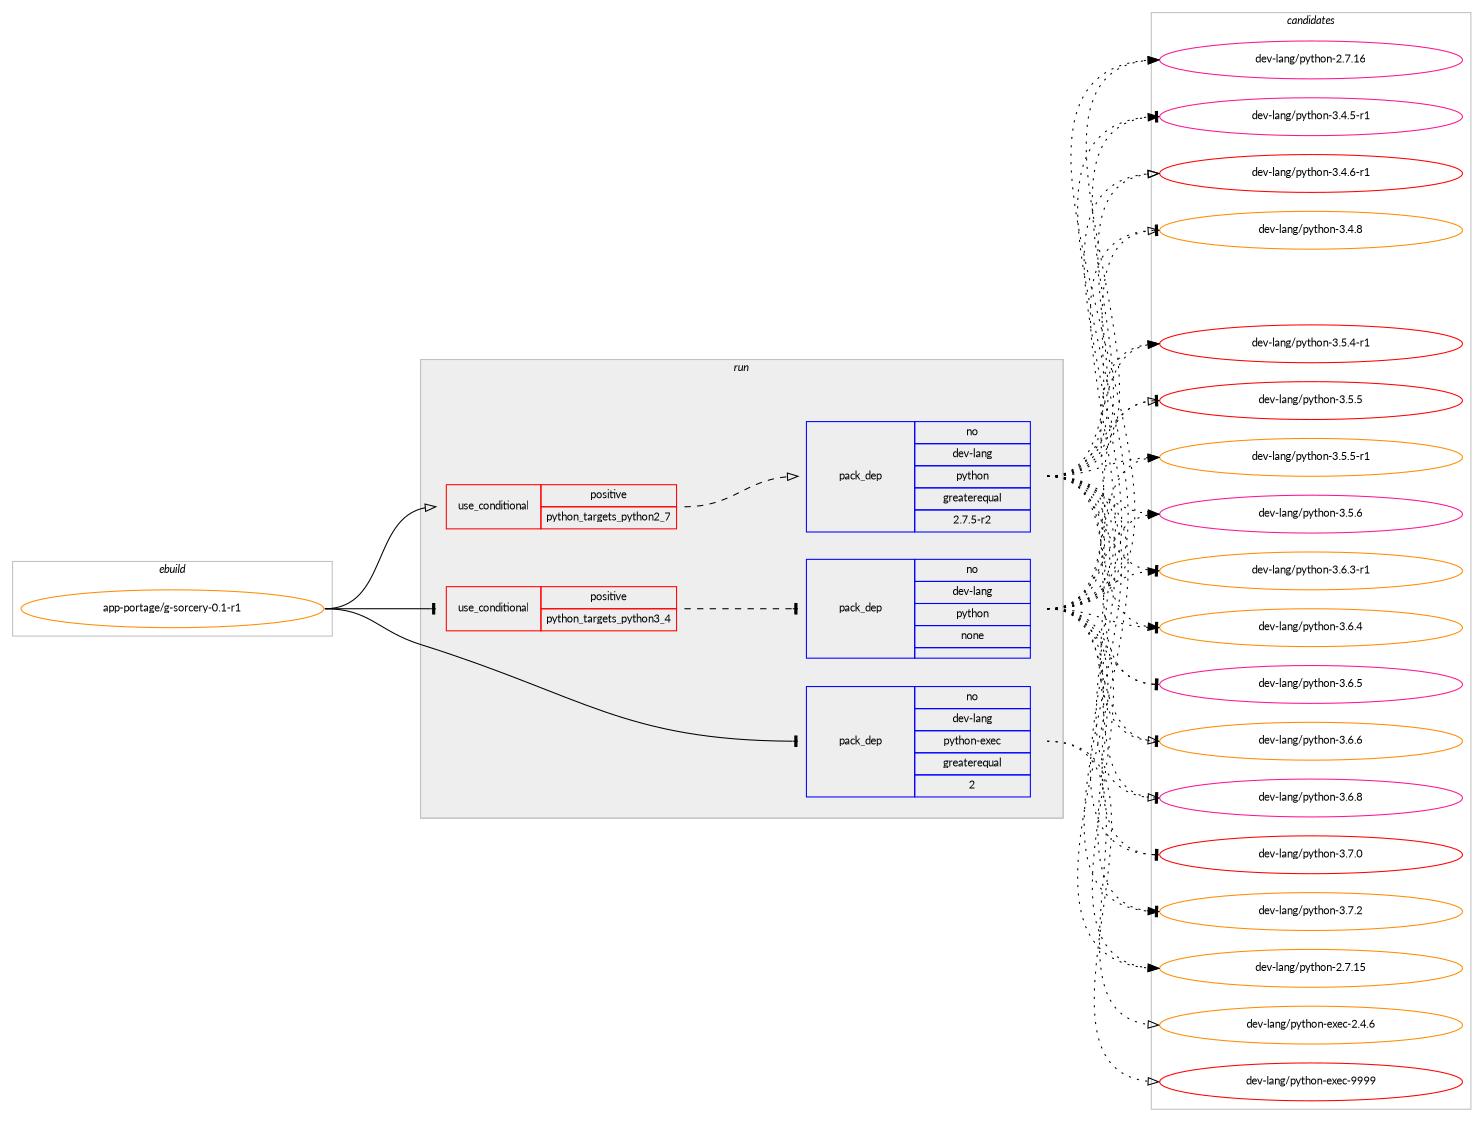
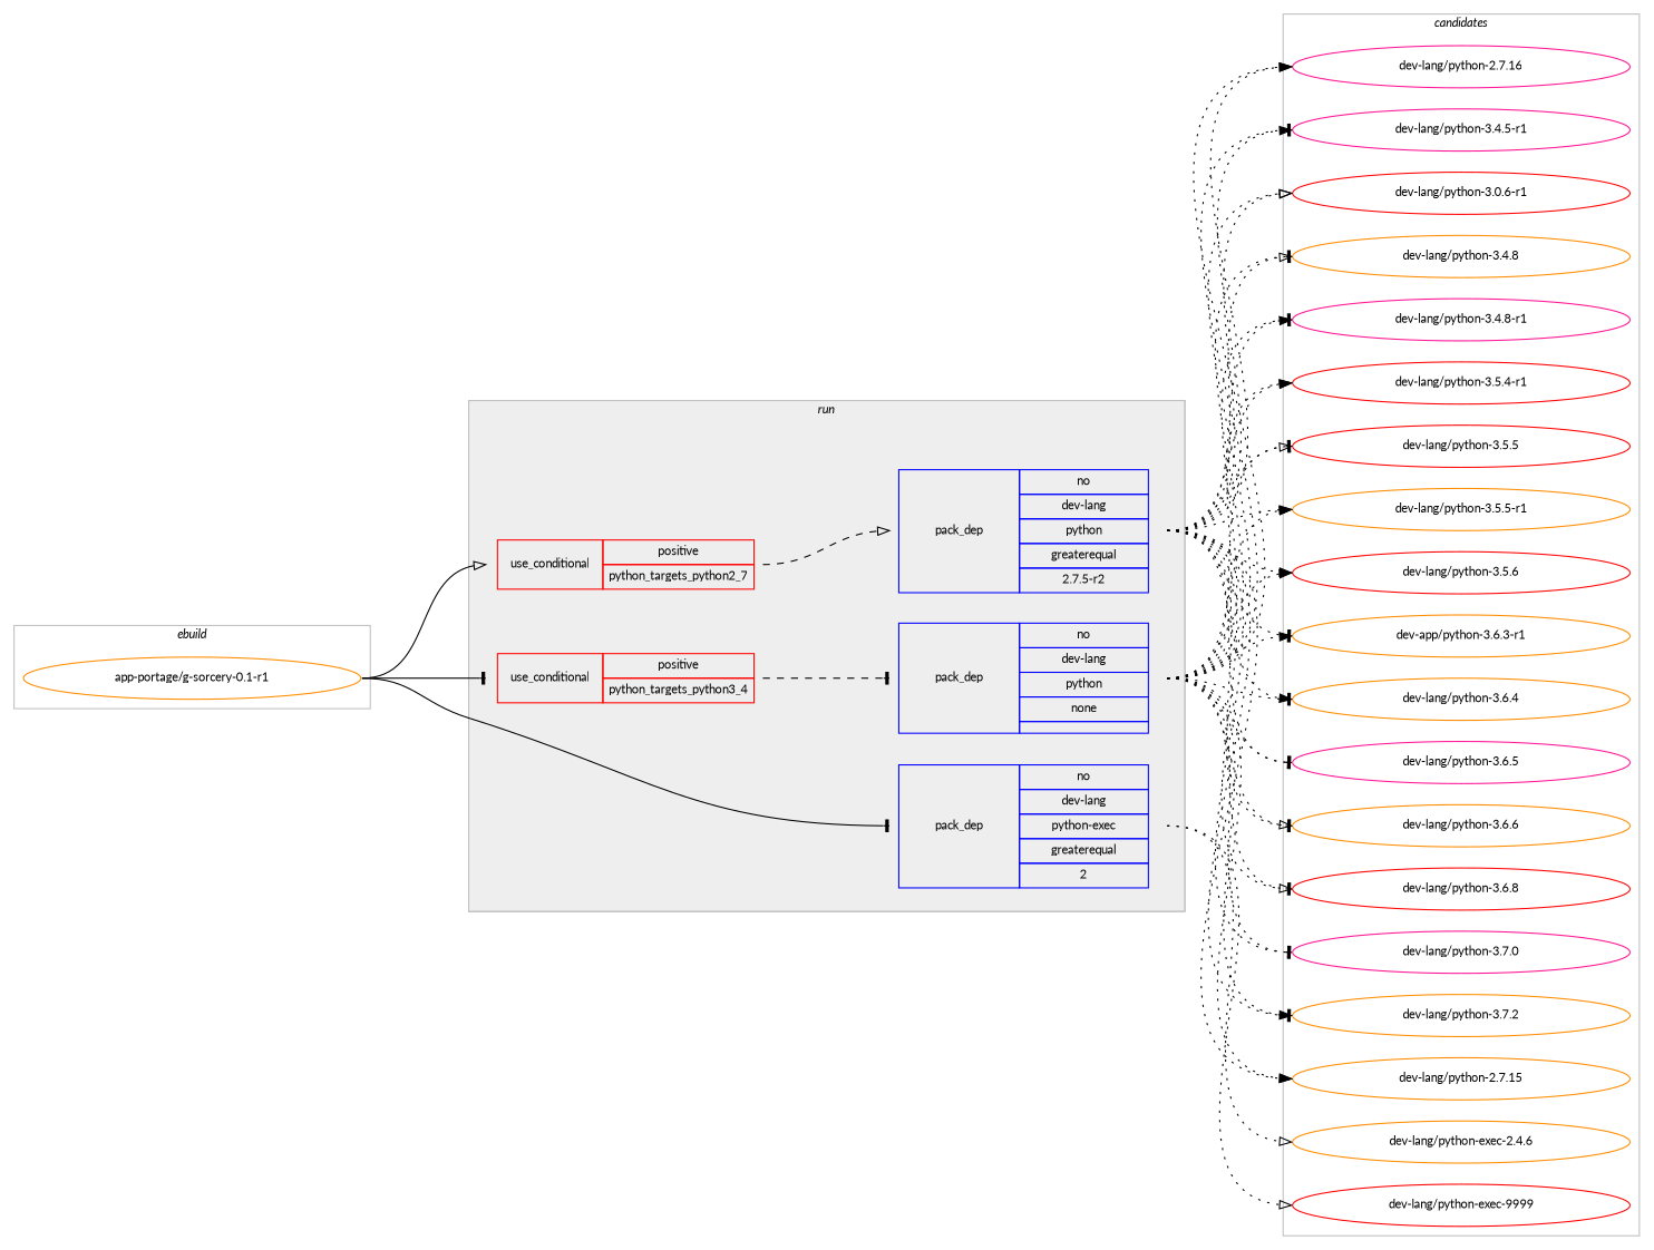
  digraph {
    compound=true
    concentrate=true
    fontname=Lato
    fontsize=10
    newrank=true
    rankdir=LR
    ranksep=1.5
    node [color=darkorange fontname=Lato fontsize=10]
    edge [arrowhead=tee fontname=Lato headport=w style=dotted tailport=e weight=100]
    n1 [label="app-portage/g-sorcery-0.1-r1" width=4]
    n2 [color=blue label=<<TABLE BORDER="0" CELLBORDER="1" CELLSPACING="0" CELLPADDING="4" WIDTH="220"><TR><TD ROWSPAN="6" CELLPADDING="30">pack_dep</TD></TR><TR><TD WIDTH="110">no</TD></TR><TR><TD>dev-lang</TD></TR><TR><TD>python</TD></TR><TR><TD>greaterequal</TD></TR><TR><TD>2.7.5-r2</TD></TR></TABLE>> shape=none]
    n3 [color=red label=<<TABLE BORDER="0" CELLBORDER="1" CELLSPACING="0" CELLPADDING="4"><TR><TD ROWSPAN="3" CELLPADDING="10">use_conditional</TD></TR><TR><TD>positive</TD></TR><TR><TD>python_targets_python2_7</TD></TR></TABLE>> shape=none]
    n4 [color=blue label=<<TABLE BORDER="0" CELLBORDER="1" CELLSPACING="0" CELLPADDING="4" WIDTH="220"><TR><TD ROWSPAN="6" CELLPADDING="30">pack_dep</TD></TR><TR><TD WIDTH="110">no</TD></TR><TR><TD>dev-lang</TD></TR><TR><TD>python</TD></TR><TR><TD>none</TD></TR><TR><TD></TD></TR></TABLE>> shape=none]
    n5 [color=red label=<<TABLE BORDER="0" CELLBORDER="1" CELLSPACING="0" CELLPADDING="4"><TR><TD ROWSPAN="3" CELLPADDING="10">use_conditional</TD></TR><TR><TD>positive</TD></TR><TR><TD>python_targets_python3_4</TD></TR></TABLE>> shape=none]
    n6 [color=blue label=<<TABLE BORDER="0" CELLBORDER="1" CELLSPACING="0" CELLPADDING="4" WIDTH="220"><TR><TD ROWSPAN="6" CELLPADDING="30">pack_dep</TD></TR><TR><TD WIDTH="110">no</TD></TR><TR><TD>dev-lang</TD></TR><TR><TD>python-exec</TD></TR><TR><TD>greaterequal</TD></TR><TR><TD>2</TD></TR></TABLE>> shape=none]
    n7 [label="dev-lang/python-2.7.15" width=4]
    n8 [color=deeppink label="dev-lang/python-2.7.16" width=4]
    n9 [color=deeppink label="dev-lang/python-3.4.5-r1" width=4]
-   n10 [color=red label="dev-lang/python-3.4.6-r1" width=4]
+   n10 [color=red label="dev-lang/python-3.0.6-r1" width=4]
    n11 [label="dev-lang/python-3.4.8" width=4]
+   n12 [color=deeppink label="dev-lang/python-3.4.8-r1" width=4]
    n13 [color=red label="dev-lang/python-3.5.4-r1" width=4]
    n14 [color=red label="dev-lang/python-3.5.5" width=4]
    n15 [label="dev-lang/python-3.5.5-r1" width=4]
-   n16 [color=deeppink label="dev-lang/python-3.5.6" width=4]
-   n17 [label="dev-lang/python-3.6.3-r1" width=4]
+   n16 [color=red label="dev-lang/python-3.5.6" width=4]
+   n17 [label="dev-app/python-3.6.3-r1" width=4]
    n18 [label="dev-lang/python-3.6.4" width=4]
    n19 [color=deeppink label="dev-lang/python-3.6.5" width=4]
    n20 [label="dev-lang/python-3.6.6" width=4]
-   n21 [color=deeppink label="dev-lang/python-3.6.8" width=4]
-   n22 [color=red label="dev-lang/python-3.7.0" width=4]
+   n21 [color=red label="dev-lang/python-3.6.8" width=4]
+   n22 [color=deeppink label="dev-lang/python-3.7.0" width=4]
    n23 [label="dev-lang/python-3.7.2" width=4]
    n24 [label="dev-lang/python-exec-2.4.6" width=4]
    n25 [color=red label="dev-lang/python-exec-9999" width=4]
    subgraph cluster_1 {
      color=gray
      label=<<i>ebuild</i>>
      rank=same
      n1
    }
    subgraph cluster_2 {
      color=gray
      label=<<i>dependencies</i>>
      subgraph cluster_3 {
        color=gray
        fillcolor="#eeeeee"
        label=<<i>compile</i>>
        style=filled
      }
      subgraph cluster_4 {
        color=gray
        fillcolor="#eeeeee"
        label=<<i>compile and run</i>>
        style=filled
        subgraph sub_5 {
          color=gray
          fillcolor="#eeeeee"
          label=<<i>compile and run</i>>
          style=filled
          n3
          subgraph sub_6 {
            color=gray
            fillcolor="#eeeeee"
            label=<<i>compile and run</i>>
            style=filled
            n2
          }
        }
        subgraph sub_7 {
          color=gray
          fillcolor="#eeeeee"
          label=<<i>compile and run</i>>
          style=filled
          n5
          subgraph sub_8 {
            color=gray
            fillcolor="#eeeeee"
            label=<<i>compile and run</i>>
            style=filled
            n4
          }
        }
        subgraph sub_9 {
          color=gray
          fillcolor="#eeeeee"
          label=<<i>compile and run</i>>
          style=filled
          n6
        }
      }
      subgraph cluster_10 {
        color=gray
        fillcolor="#eeeeee"
        label=<<i>run</i>>
        style=filled
      }
    }
    subgraph cluster_11 {
      color=gray
      label=<<i>candidates</i>>
      rank=same
      subgraph sub_12 {
        color=black
        label=<<i>candidates</i>>
        nodesep=1
        rank=same
        n7
        n8
        n9
        n10
        n11
+       n12
        n13
        n14
        n15
        n16
        n17
        n18
        n19
        n20
        n21
        n22
        n23
      }
      subgraph sub_13 {
        color=black
        label=<<i>candidates</i>>
        nodesep=1
        rank=same
        n7
        n8
        n9
        n10
        n11
+       n12
        n13
        n14
        n15
        n16
        n17
        n18
        n19
        n20
        n21
        n22
        n23
      }
      subgraph sub_14 {
        color=black
        label=<<i>candidates</i>>
        nodesep=1
        rank=same
        n24
        n25
      }
    }
    n1 -> n3 [arrowhead=onormal style=solid weight=20]
    n1 -> n5 [style=solid weight=20]
    n1 -> n6 [style=solid weight=20]
    n2 -> n7 [arrowhead=onormal]
    n2 -> n8 [arrowhead=normal]
    n2 -> n9 [arrowhead=normal]
    n2 -> n10 [arrowhead=onormal]
    n2 -> n11 [arrowhead=onormal]
+   n2 -> n12 [arrowhead=normal]
    n2 -> n13 [arrowhead=normal]
    n2 -> n14
    n2 -> n15 [arrowhead=onormal]
    n2 -> n16 [arrowhead=normal]
    n2 -> n17
    n2 -> n18 [arrowhead=normal]
    n2 -> n19
    n2 -> n20
    n2 -> n21 [arrowhead=onormal]
    n2 -> n22
    n2 -> n23 [arrowhead=normal]
    n3 -> n2 [arrowhead=onormal style=dashed weight=20]
    n4 -> n7 [arrowhead=normal]
    n4 -> n8 [arrowhead=normal]
    n4 -> n9
    n4 -> n10 [arrowhead=onormal]
    n4 -> n11
+   n4 -> n12
    n4 -> n13 [arrowhead=onormal]
    n4 -> n14 [arrowhead=onormal]
    n4 -> n15 [arrowhead=normal]
    n4 -> n16 [arrowhead=normal]
    n4 -> n17 [arrowhead=normal]
    n4 -> n18
    n4 -> n19
    n4 -> n20 [arrowhead=onormal]
    n4 -> n21
    n4 -> n22
    n4 -> n23
    n5 -> n4 [style=dashed weight=20]
    n6 -> n24 [arrowhead=onormal]
    n6 -> n25 [arrowhead=onormal]
  }
